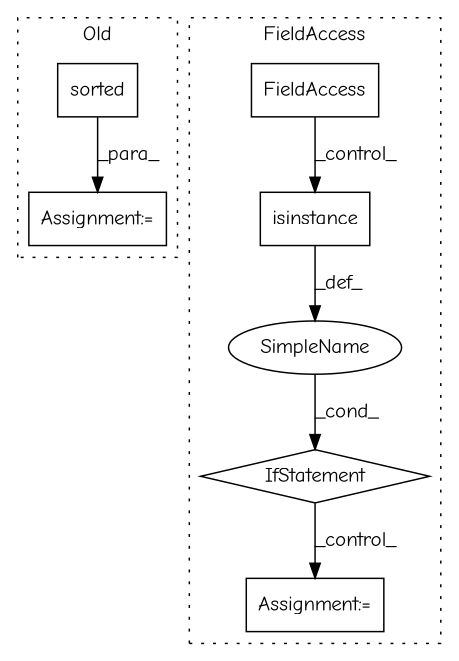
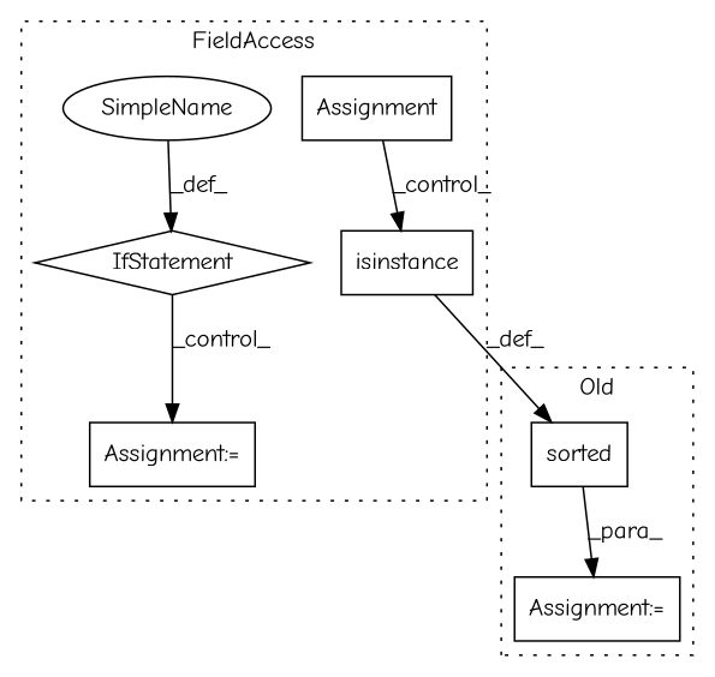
  digraph {
    fontname="Comic Neue"
    node [a=32 fontname="Comic Neue" l=1 shape=box]
    edge [fontname="Comic Neue"]
    n1 [l="7,1" label=sorted s="620,651"]
    n2 [a=7 label="Assignment:=" s=619]
    n3 [l="11,1" label=isinstance s="1597,1638"]
    n4 [a=25 l="4,2" label=IfStatement s="1593,1639" shape=diamond]
    n5 [a=7 label="Assignment:=" s=1655]
    n6 [a=42 label=SimpleName shape=ellipse l=""]
-   n7 [a=22 l=23 label=FieldAccess s=1615]
+   n7 [a=22 l=23 label=Assignment s=1615]
    subgraph cluster_1 {
      label=Old
      style=dotted
      n1
      n2
    }
    subgraph cluster_2 {
      label=FieldAccess
      style=dotted
      n3
      n4
      n5
      n6
      n7
    }
    n1 -> n2 [label=_para_]
-   n3 -> n6 [label=_def_]
+   n3 -> n1 [label=_def_]
    n4 -> n5 [label=_control_]
-   n6 -> n4 [label=_cond_]
+   n6 -> n4 [label=_def_]
    n7 -> n3 [label=_control_]
  }
